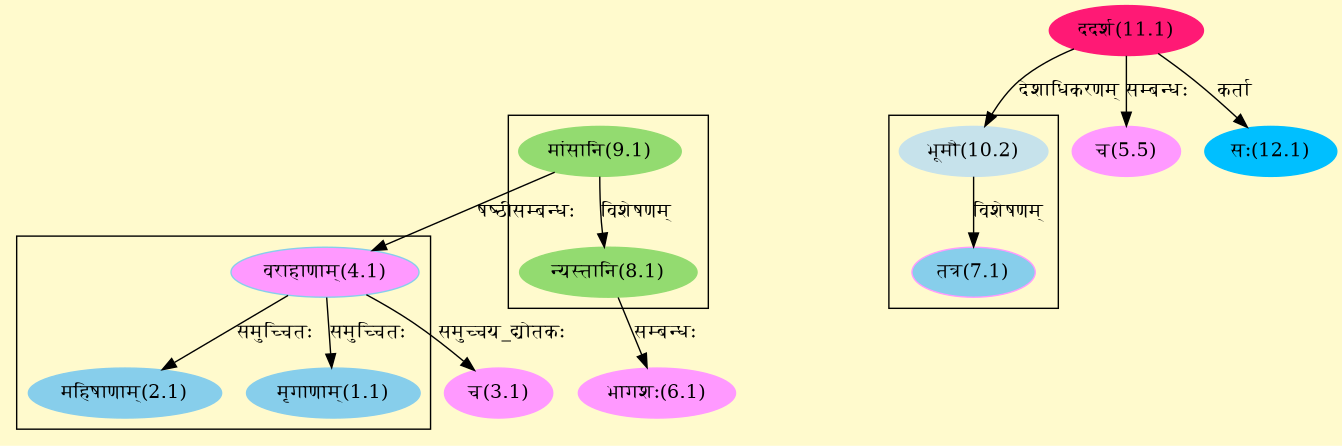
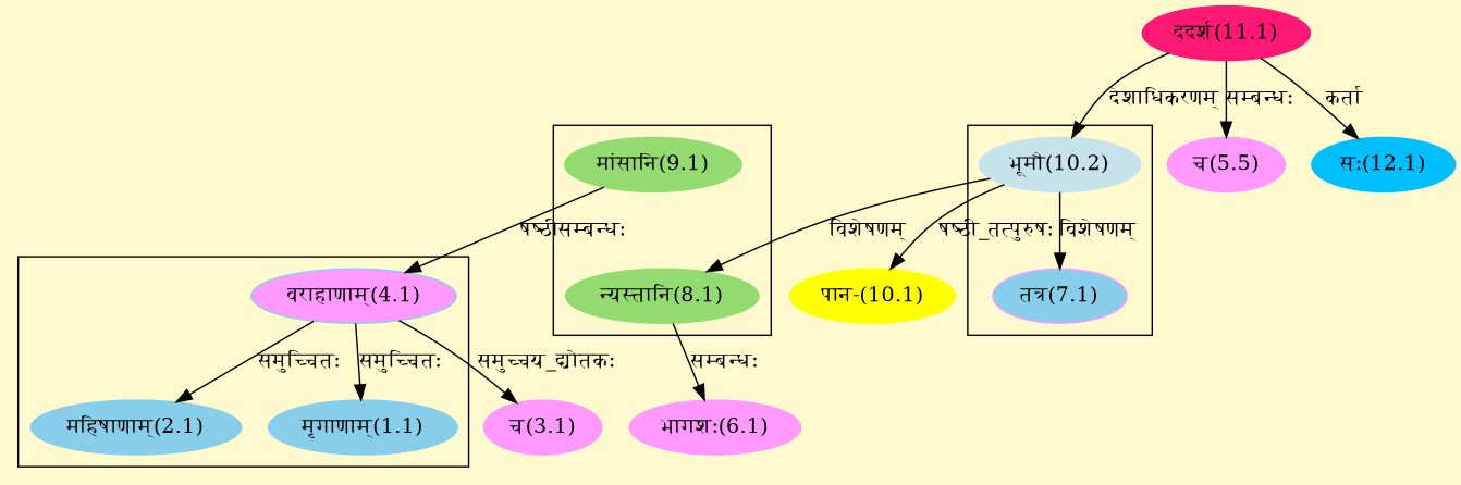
  digraph {
    bgcolor=lemonchiffon1
    compound=true
    rankdir=BT
    node [color="#FF99FF" style=filled]
    edge [dir=back]
    n1 [color="#87CEEB" label="मृगाणाम्(1.1)"]
    n2 [color="#87CEEB" fillcolor="#FF99FF" label="वराहाणाम्(4.1)"]
    n3 [color="#87CEEB" label="महिषाणाम्(2.1)"]
    n4 [fillcolor="#87CEEB" label="तत्र(7.1)"]
    n5 [color="#C6E2EB" label="भूमौ(10.2)"]
    n6 [color="#93DB70" label="न्यस्तानि(8.1)"]
    n7 [color="#93DB70" label="मांसानि(9.1)"]
    n8 [color="#FF1975" label="ददर्श(11.1)"]
    n9 [label="च(3.1)"]
    n10 [label="च(5.5)"]
    n11 [label="भागशः(6.1)"]
+   n12 [color="#FFFF00" label="पान-(10.1)"]
    n13 [color="#00BFFF" label="सः(12.1)"]
    subgraph cluster_1 {
      n1
      n2
      n3
    }
    subgraph cluster_2 {
      n4
      n5
    }
    subgraph cluster_3 {
      n6
      n7
    }
    n1 -> n2 [label="समुच्चितः"]
    n2 -> n7 [label="षष्ठीसम्बन्धः"]
    n3 -> n2 [label="समुच्चितः"]
    n4 -> n5 [label="विशेषणम्"]
    n5 -> n8 [label="देशाधिकरणम्"]
-   n6 -> n7 [label="विशेषणम्"]
+   n6 -> n5 [label="विशेषणम्"]
    n9 -> n2 [label="समुच्चय_द्योतकः"]
    n10 -> n8 [label="सम्बन्धः"]
    n11 -> n6 [label="सम्बन्धः"]
+   n12 -> n5 [label="षष्ठी_तत्पुरुषः"]
    n13 -> n8 [label="कर्ता"]
  }
